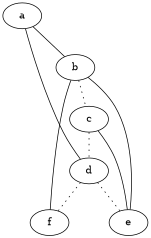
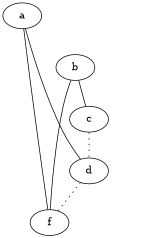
  graph {
    a
    d
    f
-   e
    b
    c
    a -- d
-   a -- b
+   a -- f
    d -- f [style=dotted]
-   d -- e [style=dotted]
    b -- f [style=solid]
-   b -- e
-   b -- c [style=dotted]
+   b -- c
    c -- d [style=dotted]
-   c -- e
  }
